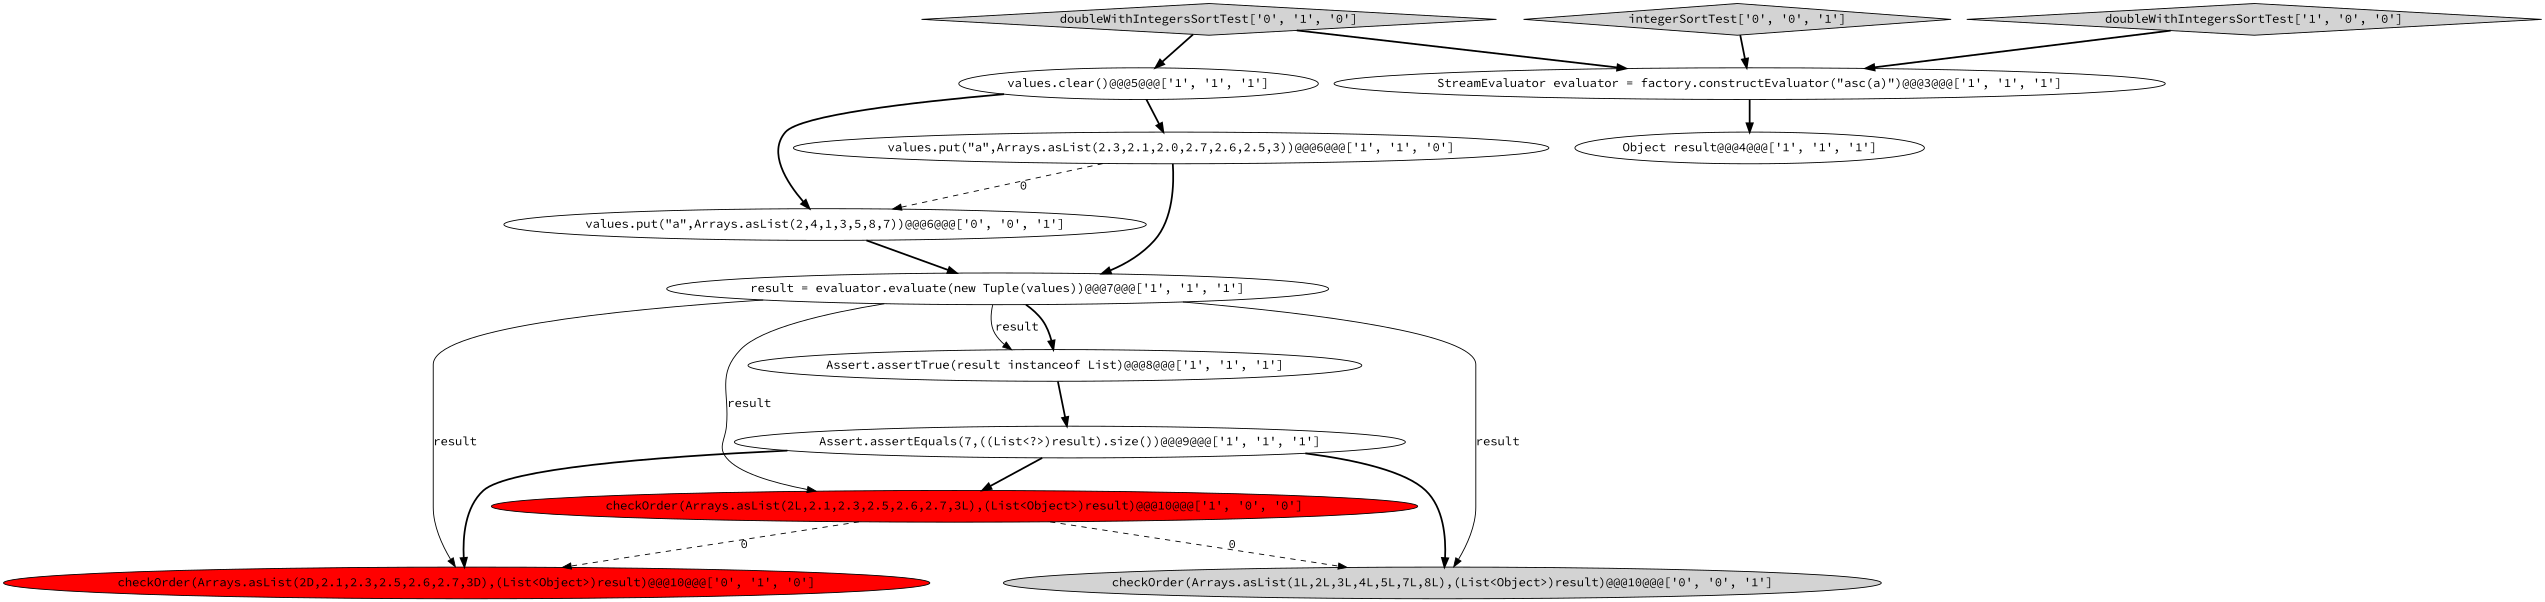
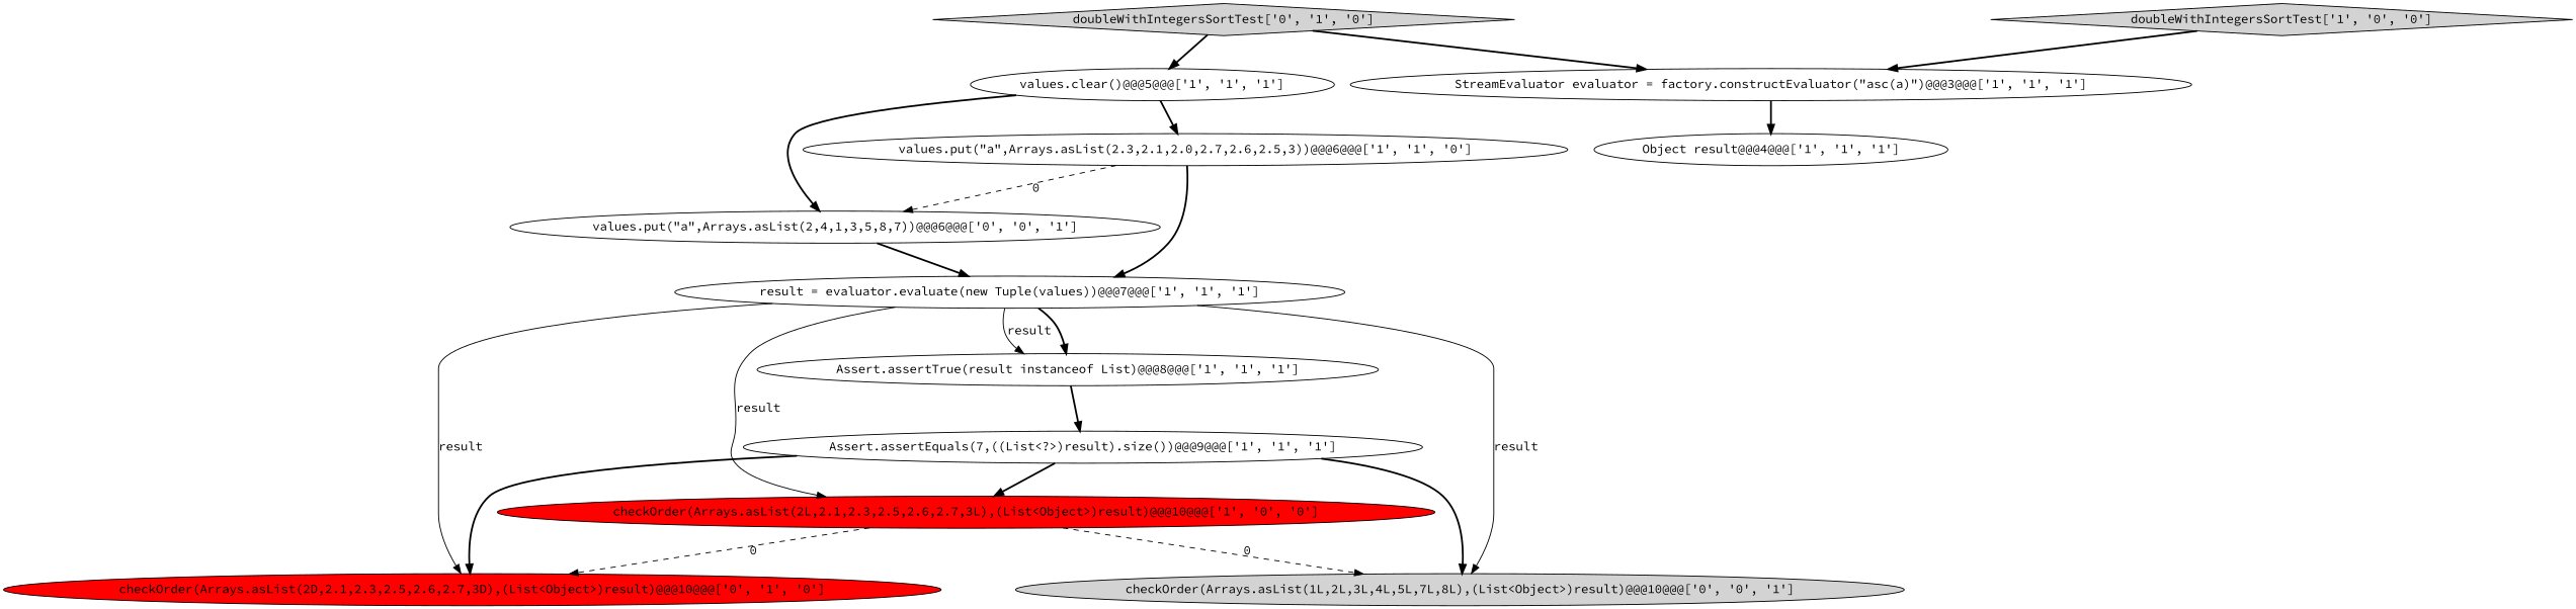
  digraph {
    fontname="Source Code Pro"
    node [fillcolor=white fontname="Source Code Pro" shape=ellipse style=filled]
    edge [fontname="Source Code Pro" style=bold]
    n1 [fillcolor=lightgray label="doubleWithIntegersSortTest['1', '0', '0']" shape=diamond]
    n2 [label="StreamEvaluator evaluator = factory.constructEvaluator(\"asc(a)\")@@@3@@@['1', '1', '1']"]
    n3 [label="Object result@@@4@@@['1', '1', '1']"]
    n4 [label="values.put(\"a\",Arrays.asList(2,4,1,3,5,8,7))@@@6@@@['0', '0', '1']"]
    n5 [label="result = evaluator.evaluate(new Tuple(values))@@@7@@@['1', '1', '1']"]
    n6 [fillcolor=red label="checkOrder(Arrays.asList(2D,2.1,2.3,2.5,2.6,2.7,3D),(List<Object>)result)@@@10@@@['0', '1', '0']"]
    n7 [label="Assert.assertTrue(result instanceof List)@@@8@@@['1', '1', '1']"]
    n8 [fillcolor=lightgray label="checkOrder(Arrays.asList(1L,2L,3L,4L,5L,7L,8L),(List<Object>)result)@@@10@@@['0', '0', '1']"]
    n9 [fillcolor=red label="checkOrder(Arrays.asList(2L,2.1,2.3,2.5,2.6,2.7,3L),(List<Object>)result)@@@10@@@['1', '0', '0']"]
    n10 [label="values.put(\"a\",Arrays.asList(2.3,2.1,2.0,2.7,2.6,2.5,3))@@@6@@@['1', '1', '0']"]
    n11 [label="Assert.assertEquals(7,((List<?>)result).size())@@@9@@@['1', '1', '1']"]
    n12 [label="values.clear()@@@5@@@['1', '1', '1']"]
    n13 [fillcolor=lightgray label="doubleWithIntegersSortTest['0', '1', '0']" shape=diamond]
-   n14 [fillcolor=lightgray label="integerSortTest['0', '0', '1']" shape=diamond]
    n1 -> n2
    n2 -> n3
    n4 -> n5
    n5 -> n6 [label=result style=solid]
    n5 -> n7
    n5 -> n7 [label=result style=solid]
    n5 -> n8 [label=result style=solid]
    n5 -> n9 [label=result style=solid]
    n7 -> n11
    n9 -> n6 [label=0 style=dashed]
    n9 -> n8 [label=0 style=dashed]
    n10 -> n4 [label=0 style=dashed]
    n10 -> n5
    n11 -> n6
    n11 -> n8
    n11 -> n9
    n12 -> n4
    n12 -> n10
    n13 -> n2
    n13 -> n12
-   n14 -> n2
  }
